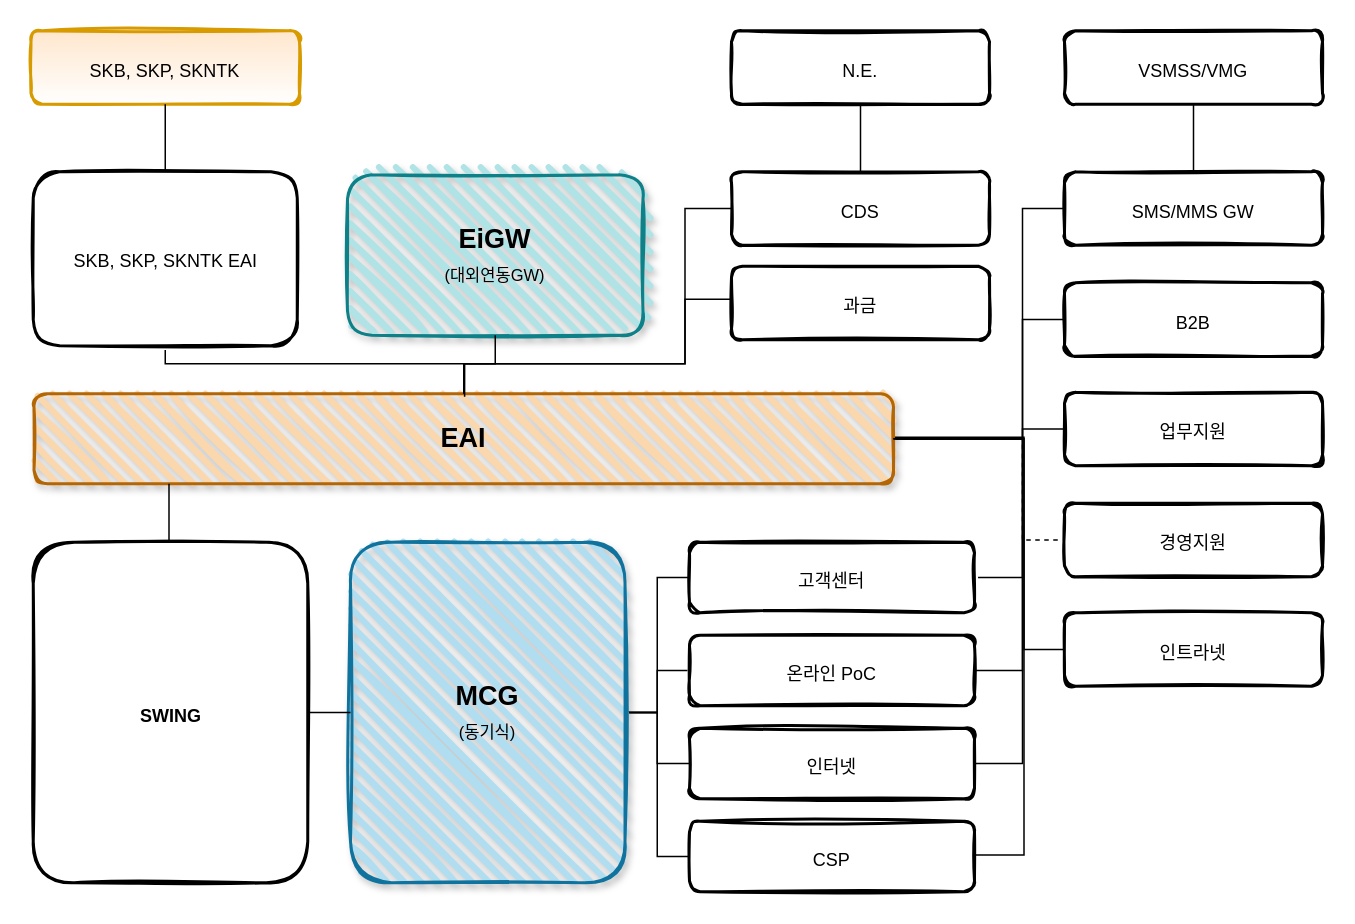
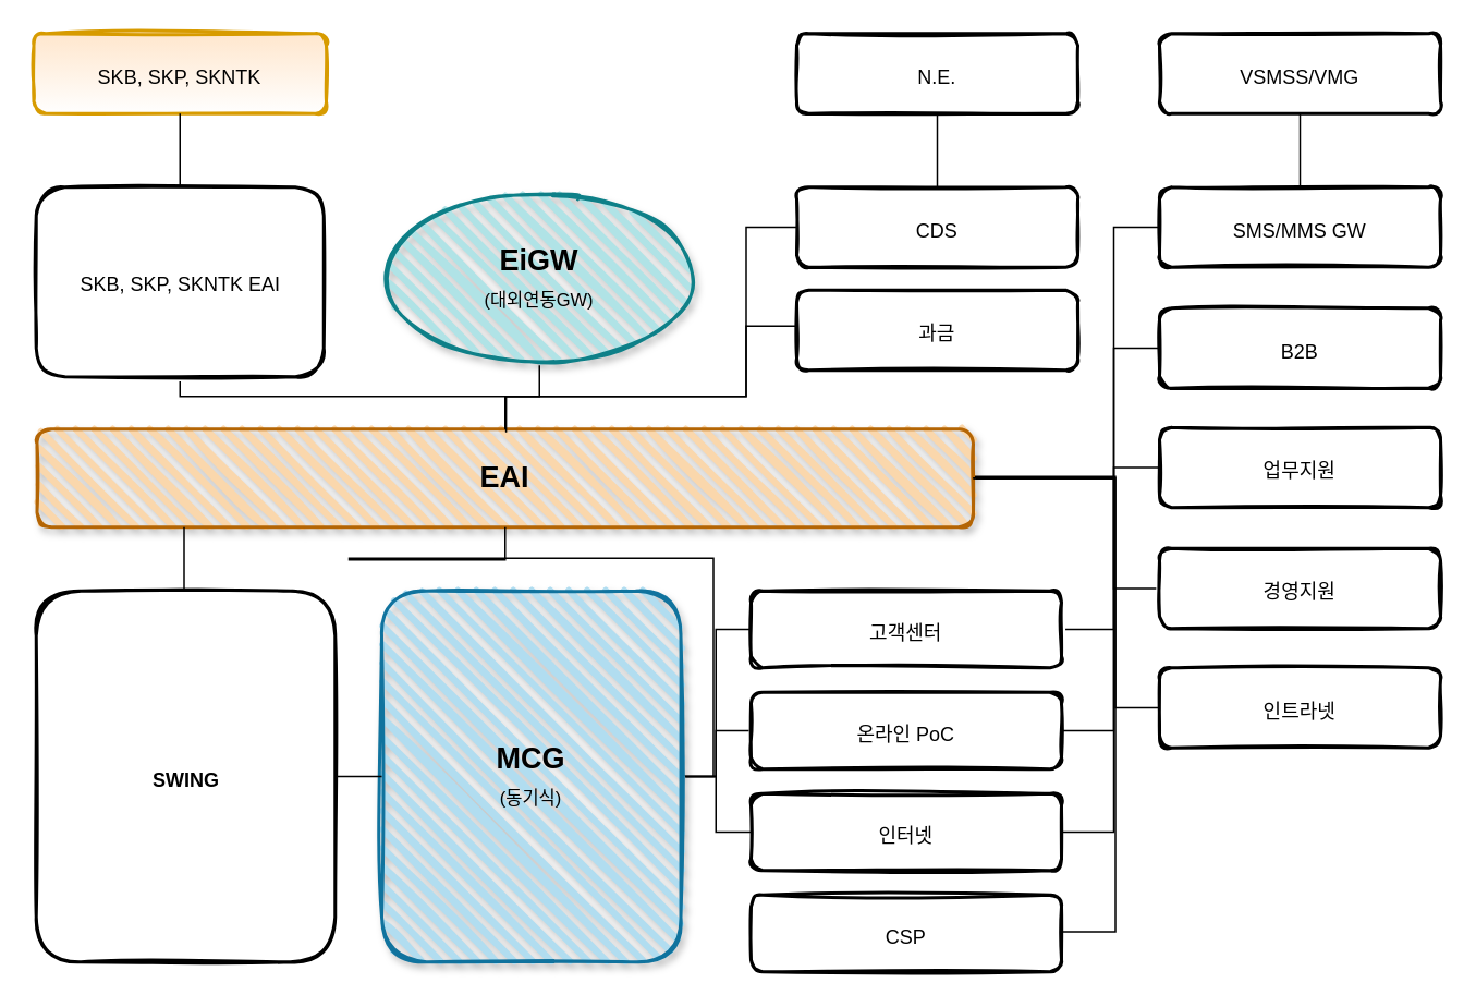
  <mxCell id="0" />
  <mxCell id="1" parent="0" />
  <mxCell id="2" value="&lt;font style=&quot;font-size: 12px&quot;&gt;SKB, SKP, SKNTK&lt;/font&gt;" style="rounded=1;whiteSpace=wrap;html=1;strokeWidth=2;fillWeight=4;hachureGap=8;hachureAngle=45;sketch=1;labelBackgroundColor=none;fontSize=18;fillColor=#ffe6cc;strokeColor=#d79b00;fillStyle=auto;gradientColor=#ffffff;" vertex="1" parent="1"><mxGeometry x="20" y="20" width="179" height="49" as="geometry" /></mxCell>
  <mxCell id="3" value="&lt;span style=&quot;font-size: 12px&quot;&gt;N.E.&lt;/span&gt;" style="rounded=1;whiteSpace=wrap;html=1;strokeWidth=2;fillWeight=4;hachureGap=8;hachureAngle=45;sketch=1;labelBackgroundColor=#ffffff;fontSize=18;" vertex="1" parent="1"><mxGeometry x="487" y="20" width="172" height="49" as="geometry" /></mxCell>
  <mxCell id="4" style="edgeStyle=orthogonalEdgeStyle;rounded=0;orthogonalLoop=1;jettySize=auto;html=1;fontSize=18;fontColor=#000000;endArrow=none;endFill=0;" edge="1" parent="1" source="10" target="14"><mxGeometry relative="1" as="geometry" /></mxCell>
  <mxCell id="5" style="edgeStyle=orthogonalEdgeStyle;rounded=0;orthogonalLoop=1;jettySize=auto;html=1;exitX=1;exitY=0.5;exitDx=0;exitDy=0;entryX=0;entryY=0.5;entryDx=0;entryDy=0;endArrow=none;endFill=0;fontSize=18;fontColor=#000000;" edge="1" parent="1" source="10" target="19"><mxGeometry relative="1" as="geometry"><Array as="points"><mxPoint x="681" y="292" /><mxPoint x="681" y="139" /></Array></mxGeometry></mxCell>
  <mxCell id="6" style="edgeStyle=orthogonalEdgeStyle;rounded=0;orthogonalLoop=1;jettySize=auto;html=1;exitX=1;exitY=0.5;exitDx=0;exitDy=0;entryX=0;entryY=0.5;entryDx=0;entryDy=0;endArrow=none;endFill=0;fontSize=18;fontColor=#000000;" edge="1" parent="1" source="10" target="20"><mxGeometry relative="1" as="geometry"><Array as="points"><mxPoint x="681" y="292" /><mxPoint x="681" y="213" /></Array></mxGeometry></mxCell>
  <mxCell id="7" style="edgeStyle=orthogonalEdgeStyle;rounded=0;orthogonalLoop=1;jettySize=auto;html=1;exitX=1;exitY=0.5;exitDx=0;exitDy=0;entryX=0;entryY=0.5;entryDx=0;entryDy=0;endArrow=none;endFill=0;fontSize=18;fontColor=#000000;" edge="1" parent="1" source="10" target="21"><mxGeometry relative="1" as="geometry"><Array as="points"><mxPoint x="681" y="292" /><mxPoint x="681" y="286" /></Array></mxGeometry></mxCell>
- <mxCell id="8" style="edgeStyle=orthogonalEdgeStyle;rounded=0;orthogonalLoop=1;jettySize=auto;html=1;exitX=1;exitY=0.5;exitDx=0;exitDy=0;entryX=0;entryY=0.5;entryDx=0;entryDy=0;endArrow=none;endFill=0;fontSize=18;fontColor=#000000;dashed=1;" edge="1" parent="1" source="10" target="22"><mxGeometry relative="1" as="geometry"><Array as="points"><mxPoint x="681" y="292" /><mxPoint x="681" y="360" /></Array></mxGeometry></mxCell>
+ <mxCell id="8" style="edgeStyle=orthogonalEdgeStyle;rounded=0;orthogonalLoop=1;jettySize=auto;html=1;exitX=1;exitY=0.5;exitDx=0;exitDy=0;entryX=0;entryY=0.5;entryDx=0;entryDy=0;endArrow=none;endFill=0;fontSize=18;fontColor=#000000;" edge="1" parent="1" source="10" target="22"><mxGeometry relative="1" as="geometry"><Array as="points"><mxPoint x="681" y="292" /><mxPoint x="681" y="360" /></Array></mxGeometry></mxCell>
  <mxCell id="9" style="edgeStyle=orthogonalEdgeStyle;rounded=0;orthogonalLoop=1;jettySize=auto;html=1;exitX=1;exitY=0.5;exitDx=0;exitDy=0;entryX=0;entryY=0.5;entryDx=0;entryDy=0;endArrow=none;endFill=0;fontSize=18;fontColor=#000000;" edge="1" parent="1" source="10" target="23"><mxGeometry relative="1" as="geometry"><Array as="points"><mxPoint x="682" y="292" /><mxPoint x="682" y="433" /></Array></mxGeometry></mxCell>
  <mxCell id="10" value="&lt;font style=&quot;font-size: 18px&quot;&gt;&lt;b&gt;EAI&lt;/b&gt;&lt;/font&gt;" style="rounded=1;whiteSpace=wrap;html=1;strokeWidth=2;fillWeight=4;hachureGap=8;hachureAngle=45;fillColor=#fad7ac;sketch=1;shadow=1;glass=0;labelBackgroundColor=none;fontSize=11;strokeColor=#b46504;" vertex="1" parent="1"><mxGeometry x="22" y="262" width="573" height="60" as="geometry" /></mxCell>
  <mxCell id="11" value="&lt;span style=&quot;font-size: 12px&quot;&gt;VSMSS/VMG&lt;/span&gt;" style="rounded=1;whiteSpace=wrap;html=1;strokeWidth=2;fillWeight=4;hachureGap=8;hachureAngle=45;sketch=1;labelBackgroundColor=#ffffff;fontSize=18;" vertex="1" parent="1"><mxGeometry x="709" y="20" width="172" height="49" as="geometry" /></mxCell>
- <mxCell id="12" value="EiGW&lt;br&gt;&lt;font style=&quot;font-size: 11px ; font-weight: normal&quot;&gt;(대외연동GW)&lt;/font&gt;" style="rounded=1;whiteSpace=wrap;html=1;strokeWidth=2;fillWeight=4;hachureGap=8;hachureAngle=45;sketch=1;shadow=1;glass=0;labelBackgroundColor=none;fontSize=18;fontStyle=1;fillColor=#b0e3e6;strokeColor=#0e8088;horizontal=1;" vertex="1" parent="1"><mxGeometry x="231" y="116" width="197" height="107" as="geometry" /></mxCell>
+ <mxCell id="12" value="EiGW&lt;br&gt;&lt;font style=&quot;font-size: 11px ; font-weight: normal&quot;&gt;(대외연동GW)&lt;/font&gt;" style="ellipse;whiteSpace=wrap;html=1;strokeWidth=2;fillWeight=4;hachureGap=8;hachureAngle=45;sketch=1;shadow=1;glass=0;labelBackgroundColor=none;fontSize=18;fontStyle=1;fillColor=#b0e3e6;strokeColor=#0e8088;horizontal=1;" vertex="1" parent="1"><mxGeometry x="231" y="116" width="197" height="107" as="geometry" /></mxCell>
  <mxCell id="13" style="edgeStyle=orthogonalEdgeStyle;rounded=0;orthogonalLoop=1;jettySize=auto;html=1;entryX=0.5;entryY=1;entryDx=0;entryDy=0;endArrow=none;endFill=0;fontSize=18;fontColor=#000000;" edge="1" parent="1" source="14" target="2"><mxGeometry relative="1" as="geometry" /></mxCell>
  <mxCell id="14" value="&lt;font style=&quot;font-size: 12px&quot;&gt;SKB, SKP, SKNTK EAI&lt;/font&gt;" style="rounded=1;whiteSpace=wrap;html=1;strokeWidth=2;fillWeight=4;hachureGap=8;hachureAngle=45;sketch=1;labelBackgroundColor=#ffffff;fontSize=18;" vertex="1" parent="1"><mxGeometry x="21.5" y="114" width="176" height="116" as="geometry" /></mxCell>
  <mxCell id="15" style="edgeStyle=orthogonalEdgeStyle;rounded=0;orthogonalLoop=1;jettySize=auto;html=1;entryX=0.5;entryY=1;entryDx=0;entryDy=0;endArrow=none;endFill=0;fontSize=18;fontColor=#000000;" edge="1" parent="1" source="16" target="3"><mxGeometry relative="1" as="geometry" /></mxCell>
  <mxCell id="16" value="&lt;span style=&quot;font-size: 12px&quot;&gt;CDS&lt;/span&gt;" style="rounded=1;whiteSpace=wrap;html=1;strokeWidth=2;fillWeight=4;hachureGap=8;hachureAngle=45;sketch=1;labelBackgroundColor=#ffffff;fontSize=18;" vertex="1" parent="1"><mxGeometry x="487" y="114" width="172" height="49" as="geometry" /></mxCell>
  <mxCell id="17" value="&lt;span style=&quot;font-size: 12px&quot;&gt;과금&lt;/span&gt;" style="rounded=1;whiteSpace=wrap;html=1;strokeWidth=2;fillWeight=4;hachureGap=8;hachureAngle=45;sketch=1;labelBackgroundColor=#ffffff;fontSize=18;" vertex="1" parent="1"><mxGeometry x="487" y="177" width="172" height="49" as="geometry" /></mxCell>
  <mxCell id="18" style="edgeStyle=orthogonalEdgeStyle;rounded=0;orthogonalLoop=1;jettySize=auto;html=1;exitX=0.5;exitY=0;exitDx=0;exitDy=0;entryX=0.5;entryY=1;entryDx=0;entryDy=0;endArrow=none;endFill=0;fontSize=18;fontColor=#000000;" edge="1" parent="1" source="19" target="11"><mxGeometry relative="1" as="geometry" /></mxCell>
  <mxCell id="19" value="&lt;span style=&quot;font-size: 12px&quot;&gt;SMS/MMS GW&lt;/span&gt;" style="rounded=1;whiteSpace=wrap;html=1;strokeWidth=2;fillWeight=4;hachureGap=8;hachureAngle=45;sketch=1;labelBackgroundColor=#ffffff;fontSize=18;" vertex="1" parent="1"><mxGeometry x="709" y="114" width="172" height="49" as="geometry" /></mxCell>
  <mxCell id="20" value="&lt;span style=&quot;font-size: 12px&quot;&gt;B2B&lt;/span&gt;" style="rounded=1;whiteSpace=wrap;html=1;strokeWidth=2;fillWeight=4;hachureGap=8;hachureAngle=45;sketch=1;labelBackgroundColor=#ffffff;fontSize=18;" vertex="1" parent="1"><mxGeometry x="709" y="188" width="172" height="49" as="geometry" /></mxCell>
  <mxCell id="21" value="&lt;span style=&quot;font-size: 12px&quot;&gt;업무지원&lt;/span&gt;" style="rounded=1;whiteSpace=wrap;html=1;strokeWidth=2;fillWeight=4;hachureGap=8;hachureAngle=45;sketch=1;labelBackgroundColor=#ffffff;fontSize=18;" vertex="1" parent="1"><mxGeometry x="709" y="261" width="172" height="49" as="geometry" /></mxCell>
  <mxCell id="22" value="&lt;span style=&quot;font-size: 12px&quot;&gt;경영지원&lt;/span&gt;" style="rounded=1;whiteSpace=wrap;html=1;strokeWidth=2;fillWeight=4;hachureGap=8;hachureAngle=45;sketch=1;labelBackgroundColor=#ffffff;fontSize=18;" vertex="1" parent="1"><mxGeometry x="709" y="335" width="172" height="49" as="geometry" /></mxCell>
  <mxCell id="23" value="&lt;span style=&quot;font-size: 12px&quot;&gt;인트라넷&lt;/span&gt;" style="rounded=1;whiteSpace=wrap;html=1;strokeWidth=2;fillWeight=4;hachureGap=8;hachureAngle=45;sketch=1;labelBackgroundColor=#ffffff;fontSize=18;" vertex="1" parent="1"><mxGeometry x="709" y="408" width="172" height="49" as="geometry" /></mxCell>
  <mxCell id="24" style="edgeStyle=orthogonalEdgeStyle;rounded=0;orthogonalLoop=1;jettySize=auto;html=1;entryX=0;entryY=0.5;entryDx=0;entryDy=0;endArrow=none;endFill=0;fontSize=18;fontColor=#000000;" edge="1" parent="1" source="28" target="30"><mxGeometry relative="1" as="geometry" /></mxCell>
  <mxCell id="25" style="edgeStyle=orthogonalEdgeStyle;rounded=0;orthogonalLoop=1;jettySize=auto;html=1;exitX=1;exitY=0.5;exitDx=0;exitDy=0;entryX=0;entryY=0.5;entryDx=0;entryDy=0;endArrow=none;endFill=0;fontSize=18;fontColor=#000000;" edge="1" parent="1" source="28" target="32"><mxGeometry relative="1" as="geometry" /></mxCell>
  <mxCell id="26" style="edgeStyle=orthogonalEdgeStyle;rounded=0;orthogonalLoop=1;jettySize=auto;html=1;exitX=1;exitY=0.5;exitDx=0;exitDy=0;entryX=0;entryY=0.5;entryDx=0;entryDy=0;endArrow=none;endFill=0;fontSize=18;fontColor=#000000;" edge="1" parent="1" source="28" target="34"><mxGeometry relative="1" as="geometry" /></mxCell>
- <mxCell id="27" style="edgeStyle=orthogonalEdgeStyle;rounded=0;orthogonalLoop=1;jettySize=auto;html=1;exitX=1;exitY=0.5;exitDx=0;exitDy=0;entryX=0;entryY=0.5;entryDx=0;entryDy=0;endArrow=none;endFill=0;fontSize=18;fontColor=#000000;" edge="1" parent="1" source="28" target="36"><mxGeometry relative="1" as="geometry" /></mxCell>
+ <mxCell id="27" style="edgeStyle=orthogonalEdgeStyle;rounded=0;orthogonalLoop=1;jettySize=auto;html=1;exitX=1;exitY=0.5;exitDx=0;exitDy=0;endArrow=none;endFill=0;fontSize=18;fontColor=#000000;" edge="1" parent="1" source="28" target="10"><mxGeometry relative="1" as="geometry" /></mxCell>
  <mxCell id="28" value="MCG&lt;br&gt;&lt;font style=&quot;font-size: 11px ; font-weight: normal&quot;&gt;(동기식)&lt;/font&gt;" style="rounded=1;whiteSpace=wrap;html=1;strokeWidth=2;fillWeight=4;hachureGap=8;hachureAngle=45;sketch=1;shadow=1;glass=0;labelBackgroundColor=none;fillColor=#b1ddf0;strokeColor=#10739e;fontStyle=1;fontSize=18;" vertex="1" parent="1"><mxGeometry x="233" y="361" width="183" height="227" as="geometry" /></mxCell>
  <mxCell id="29" style="edgeStyle=orthogonalEdgeStyle;rounded=0;orthogonalLoop=1;jettySize=auto;html=1;exitX=1;exitY=0.5;exitDx=0;exitDy=0;endArrow=none;endFill=0;fontSize=18;fontColor=#000000;entryX=1;entryY=0.5;entryDx=0;entryDy=0;" edge="1" parent="1" source="30" target="10"><mxGeometry relative="1" as="geometry"><Array as="points"><mxPoint x="681" y="385" /><mxPoint x="681" y="292" /></Array></mxGeometry></mxCell>
  <mxCell id="30" value="&lt;span style=&quot;font-size: 12px&quot;&gt;고객센터&lt;/span&gt;" style="rounded=1;whiteSpace=wrap;html=1;strokeWidth=2;fillWeight=4;hachureGap=8;hachureAngle=45;sketch=1;labelBackgroundColor=#ffffff;fontSize=18;" vertex="1" parent="1"><mxGeometry x="459" y="361" width="190" height="47" as="geometry" /></mxCell>
  <mxCell id="31" style="edgeStyle=orthogonalEdgeStyle;rounded=0;orthogonalLoop=1;jettySize=auto;html=1;exitX=1;exitY=0.5;exitDx=0;exitDy=0;entryX=1;entryY=0.5;entryDx=0;entryDy=0;endArrow=none;endFill=0;fontSize=18;fontColor=#000000;" edge="1" parent="1" source="32" target="10"><mxGeometry relative="1" as="geometry"><Array as="points"><mxPoint x="681" y="447" /><mxPoint x="681" y="292" /></Array></mxGeometry></mxCell>
  <mxCell id="32" value="&lt;span style=&quot;font-size: 12px&quot;&gt;온라인 PoC&lt;/span&gt;" style="rounded=1;whiteSpace=wrap;html=1;strokeWidth=2;fillWeight=4;hachureGap=8;hachureAngle=45;sketch=1;labelBackgroundColor=#ffffff;fontSize=18;" vertex="1" parent="1"><mxGeometry x="459" y="423" width="190" height="47" as="geometry" /></mxCell>
  <mxCell id="33" style="edgeStyle=orthogonalEdgeStyle;rounded=0;orthogonalLoop=1;jettySize=auto;html=1;exitX=1;exitY=0.5;exitDx=0;exitDy=0;entryX=1;entryY=0.5;entryDx=0;entryDy=0;endArrow=none;endFill=0;fontSize=18;fontColor=#000000;" edge="1" parent="1" source="34" target="10"><mxGeometry relative="1" as="geometry"><Array as="points"><mxPoint x="681" y="509" /><mxPoint x="681" y="292" /></Array></mxGeometry></mxCell>
  <mxCell id="34" value="&lt;span style=&quot;font-size: 12px&quot;&gt;인터넷&lt;/span&gt;" style="rounded=1;whiteSpace=wrap;html=1;strokeWidth=2;fillWeight=4;hachureGap=8;hachureAngle=45;sketch=1;labelBackgroundColor=#ffffff;fontSize=18;" vertex="1" parent="1"><mxGeometry x="459" y="485" width="190" height="47" as="geometry" /></mxCell>
  <mxCell id="35" style="edgeStyle=orthogonalEdgeStyle;rounded=0;orthogonalLoop=1;jettySize=auto;html=1;exitX=1;exitY=0.5;exitDx=0;exitDy=0;entryX=1;entryY=0.5;entryDx=0;entryDy=0;endArrow=none;endFill=0;fontSize=18;fontColor=#000000;" edge="1" parent="1"><mxGeometry relative="1" as="geometry"><mxPoint x="650" y="569.5" as="sourcePoint" /><mxPoint x="596" y="291" as="targetPoint" /><Array as="points"><mxPoint x="682" y="570" /><mxPoint x="682" y="291" /></Array></mxGeometry></mxCell>
  <mxCell id="36" value="&lt;span style=&quot;font-size: 12px&quot;&gt;CSP&lt;/span&gt;" style="rounded=1;whiteSpace=wrap;html=1;strokeWidth=2;fillWeight=4;hachureGap=8;hachureAngle=45;sketch=1;labelBackgroundColor=#ffffff;fontSize=18;" vertex="1" parent="1"><mxGeometry x="459" y="547" width="190" height="47" as="geometry" /></mxCell>
  <mxCell id="37" style="edgeStyle=orthogonalEdgeStyle;rounded=0;orthogonalLoop=1;jettySize=auto;html=1;endArrow=none;endFill=0;fontSize=18;fontColor=#000000;" edge="1" parent="1" source="39"><mxGeometry relative="1" as="geometry"><mxPoint x="112" y="322" as="targetPoint" /><Array as="points"><mxPoint x="113" y="322" /></Array></mxGeometry></mxCell>
  <mxCell id="38" style="edgeStyle=orthogonalEdgeStyle;rounded=0;orthogonalLoop=1;jettySize=auto;html=1;entryX=0;entryY=0.5;entryDx=0;entryDy=0;endArrow=none;endFill=0;fontSize=18;fontColor=#000000;" edge="1" parent="1" source="39" target="28"><mxGeometry relative="1" as="geometry" /></mxCell>
  <mxCell id="39" value="&lt;font style=&quot;font-size: 12px&quot;&gt;&lt;b&gt;SWING&lt;/b&gt;&lt;/font&gt;" style="rounded=1;whiteSpace=wrap;html=1;strokeWidth=2;fillWeight=4;hachureGap=8;hachureAngle=45;sketch=1;labelBackgroundColor=#ffffff;fontSize=18;" vertex="1" parent="1"><mxGeometry x="21.5" y="361" width="183" height="227" as="geometry" /></mxCell>
  <mxCell id="40" style="edgeStyle=orthogonalEdgeStyle;rounded=0;orthogonalLoop=1;jettySize=auto;html=1;fontSize=18;fontColor=#000000;endArrow=none;endFill=0;entryX=0.5;entryY=1;entryDx=0;entryDy=0;exitX=0.501;exitY=0.033;exitDx=0;exitDy=0;exitPerimeter=0;" edge="1" parent="1" source="10" target="12"><mxGeometry relative="1" as="geometry"><mxPoint x="309" y="259" as="sourcePoint" /><mxPoint x="119.5" y="240" as="targetPoint" /><Array as="points"><mxPoint x="309" y="242" /><mxPoint x="330" y="242" /></Array></mxGeometry></mxCell>
  <mxCell id="41" style="edgeStyle=orthogonalEdgeStyle;rounded=0;orthogonalLoop=1;jettySize=auto;html=1;fontSize=18;fontColor=#000000;endArrow=none;endFill=0;entryX=0;entryY=0.5;entryDx=0;entryDy=0;exitX=0.5;exitY=0;exitDx=0;exitDy=0;" edge="1" parent="1" source="10" target="16"><mxGeometry relative="1" as="geometry"><mxPoint x="318.5" y="272" as="sourcePoint" /><mxPoint x="494" y="54.5" as="targetPoint" /><Array as="points"><mxPoint x="309" y="242" /><mxPoint x="456" y="242" /><mxPoint x="456" y="138" /></Array></mxGeometry></mxCell>
  <mxCell id="42" style="edgeStyle=orthogonalEdgeStyle;rounded=0;orthogonalLoop=1;jettySize=auto;html=1;fontSize=18;fontColor=#000000;endArrow=none;endFill=0;entryX=0;entryY=0.5;entryDx=0;entryDy=0;exitX=0.5;exitY=0;exitDx=0;exitDy=0;" edge="1" parent="1" source="10" target="17"><mxGeometry relative="1" as="geometry"><mxPoint x="309" y="263" as="sourcePoint" /><mxPoint x="497" y="147.5" as="targetPoint" /><Array as="points"><mxPoint x="309" y="242" /><mxPoint x="456" y="242" /><mxPoint x="456" y="199" /><mxPoint x="487" y="199" /></Array></mxGeometry></mxCell>
